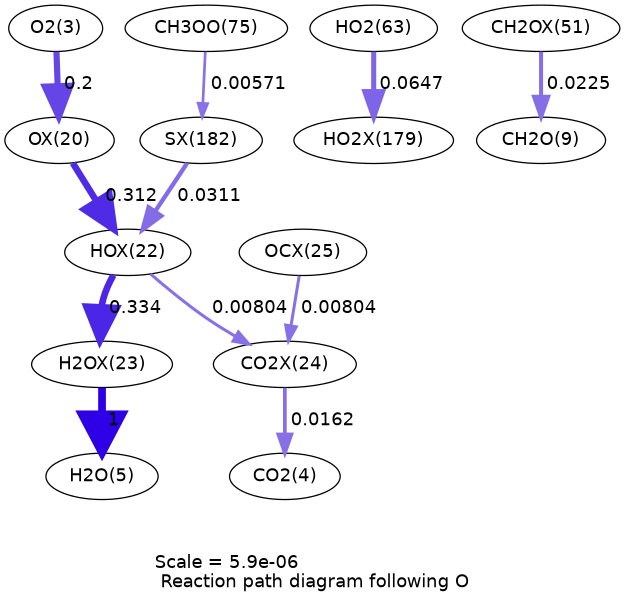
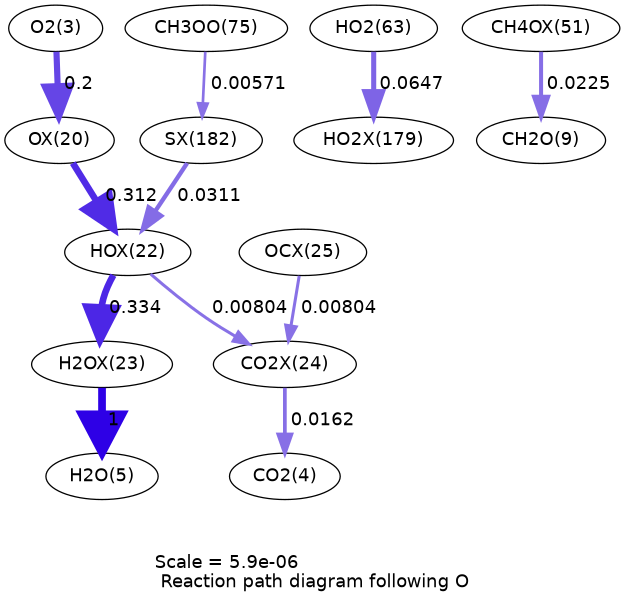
  digraph {
    fontname=Helvetica
    label="Scale = 5.9e-06\l Reaction path diagram following O"
    node [fontname=Helvetica]
    edge [arrowsize=1.18 color="0.7, 0.508, 0.9" fontname=Helvetica penwidth=2.36]
    n1 [label="O2(3)"]
    n2 [label="OX(20)"]
    n3 [label="HOX(22)"]
    n4 [label="H2OX(23)"]
    n5 [label="CO2X(24)"]
    n6 [label="H2O(5)"]
    n7 [label="CO2(4)"]
    n8 [label="HO2X(179)"]
    n9 [label="CH3OO(75)"]
    n10 [label="SX(182)"]
    n11 [label="OCX(25)"]
-   n12 [label="CH2OX(51)"]
+   n12 [label="CH4OX(51)"]
    n13 [label="CH2O(9)"]
    n14 [label="HO2(63)"]
    n1 -> n2 [arrowsize=2.39 color="0.7, 0.7, 0.9" label=" 0.2" penwidth=4.78]
    n2 -> n3 [arrowsize=2.56 color="0.7, 0.812, 0.9" label=" 0.312" penwidth=5.12]
    n3 -> n4 [arrowsize=2.59 color="0.7, 0.834, 0.9" label=" 0.334" penwidth=5.17]
    n3 -> n5 [label=" 0.00804"]
    n4 -> n6 [arrowsize=3 color="0.7, 1.5, 0.9" label=" 1" penwidth=6]
    n5 -> n7 [arrowsize=1.44 color="0.7, 0.516, 0.9" label=" 0.0162" penwidth=2.89]
    n9 -> n10 [arrowsize=1.05 color="0.7, 0.506, 0.9" label=" 0.00571" penwidth=2.1]
    n10 -> n3 [arrowsize=1.69 color="0.7, 0.531, 0.9" label=" 0.0311" penwidth=3.38]
    n11 -> n5 [label=" 0.00804"]
    n12 -> n13 [arrowsize=1.57 color="0.7, 0.522, 0.9" label=" 0.0225" penwidth=3.13]
    n14 -> n8 [arrowsize=1.97 color="0.7, 0.565, 0.9" label=" 0.0647" penwidth=3.93]
  }
